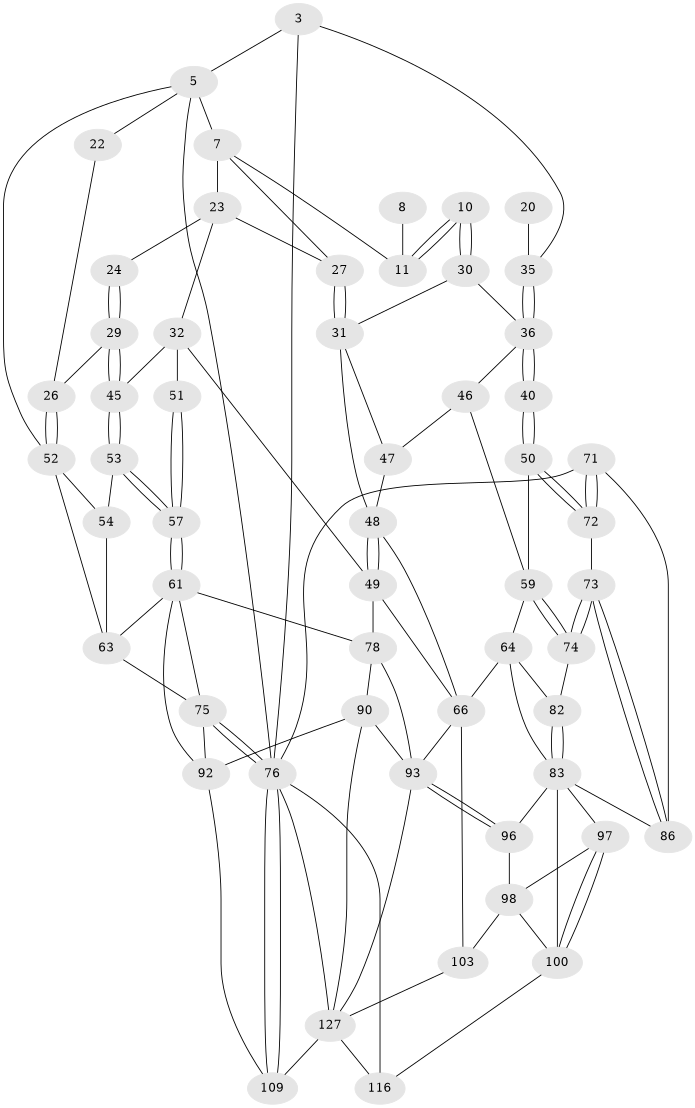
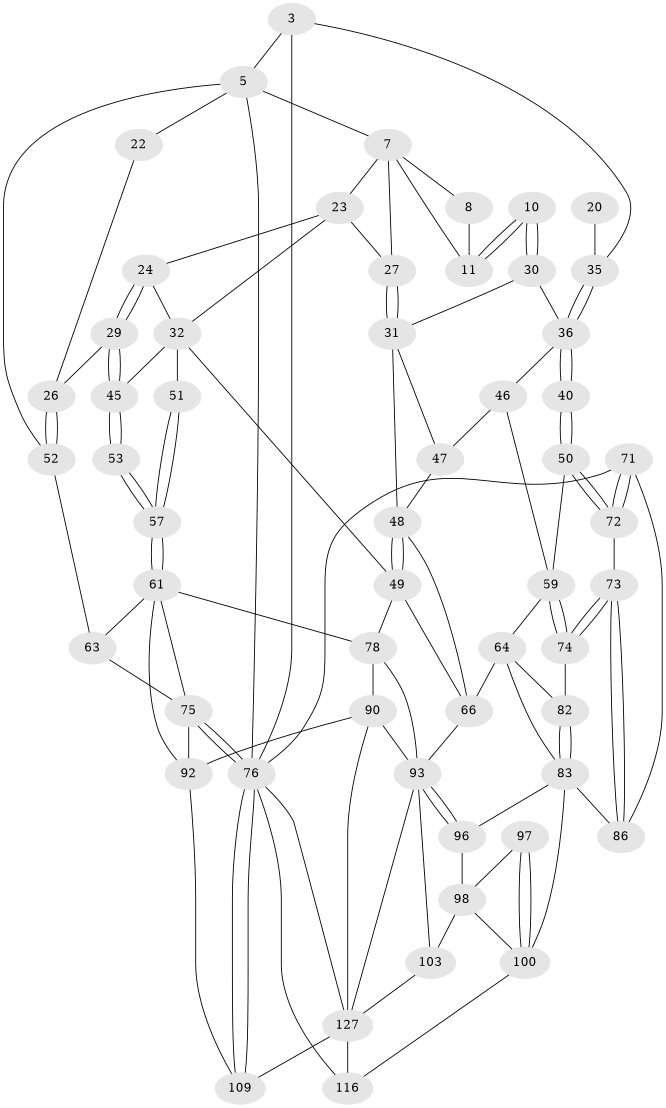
  graph {
    node [color=gray90 style=filled]
    3 [super="+4+34"]
    5 [super="+21+6"]
    35
    76 [super="+77"]
    11 [super="+18"]
    10
    30
    20
    7 [super="+13"]
    22
    52 [super="+55"]
    36 [super="+37"]
    n13 [label=127 super="+110+108"]
    109
    116
    8 [super="+12"]
    23 [super="+29"]
    27 [super="+28"]
    26
-   54
    63 [super="+70"]
    24
    32 [super="+50+33"]
    31 [super="+41"]
    n25 [label=29]
    45
    49 [super="+68"]
    51
    53
    47
    48 [super="+56"]
    40
    46
    66 [super="+67"]
    78 [super="+79"]
    57
    n37 [label=50]
    59 [super="+60"]
    71 [super="+81"]
    72
    86
    64 [super="+65"]
    74
    93 [super="+94"]
    90 [super="+91"]
    61 [super="+62"]
    75 [super="+89"]
    92 [super="+106"]
    73
    82
    83 [super="+87+84"]
    100 [super="+113"]
    96
    97
    103 [super="+104"]
    98 [super="+99+112"]
    3 -- 5
    3 -- 35
    3 -- 76
    5 -- 76
    5 -- 7 [weight=2]
    5 -- 22
    5 -- 52
    35 -- 36
    35 -- 36
    76 -- n13
    76 -- 109
    76 -- 109
    76 -- 116
    10 -- 11
    10 -- 11
    10 -- 30
    10 -- 30
    30 -- 36
    30 -- 31
    20 -- 35
    7 -- 11
+   7 -- 8 [weight=2]
    7 -- 23
    7 -- 27
    22 -- 26
-   52 -- 54
    52 -- 63
    36 -- 40
    36 -- 40
    36 -- 46
    n13 -- 109
    n13 -- 116
    8 -- 11 [weight=2]
    23 -- 27
    23 -- 24
    23 -- 32
    27 -- 31 [weight=2]
    27 -- 31
    26 -- 52
    26 -- 52
-   54 -- 63
    63 -- 75
+   24 -- 32
    24 -- n25
    24 -- n25
    32 -- 45
    32 -- 49
    32 -- 51 [weight=2]
    31 -- 47
    31 -- 48
    n25 -- 26
    n25 -- 45
    n25 -- 45
    45 -- 53
    45 -- 53
    49 -- 66
    49 -- 78
    51 -- 57
    51 -- 57
-   53 -- 54
    53 -- 57
    53 -- 57
    47 -- 48
    48 -- 49
    48 -- 49
    48 -- 66
    40 -- n37
    40 -- n37
    46 -- 47
    46 -- 59
    66 -- 93
    78 -- 93
    78 -- 90
    57 -- 61
    57 -- 61
    n37 -- 59
    n37 -- 72
    n37 -- 72
    59 -- 64
    59 -- 74
    59 -- 74
    71 -- 76
    71 -- 72
    71 -- 72
    71 -- 86
    72 -- 73
    64 -- 66
    64 -- 82
    64 -- 83
    74 -- 82
    93 -- n13
    93 -- 96
    93 -- 96
-   66 -- 103 [weight=2]
+   93 -- 103 [weight=2]
    90 -- n13
    90 -- 93
    90 -- 92
    61 -- 63
    61 -- 78
    61 -- 75
    61 -- 92
    75 -- 76
    75 -- 76
    75 -- 92
    92 -- 109
    73 -- 86
    73 -- 86
    73 -- 74
    73 -- 74
    82 -- 83
    82 -- 83
    83 -- 86
    83 -- 100
    83 -- 96
-   83 -- 97
    100 -- 116
    96 -- 98
    97 -- 100
    97 -- 100
    97 -- 98
    103 -- n13
    98 -- 100
    98 -- 103 [weight=2]
  }
